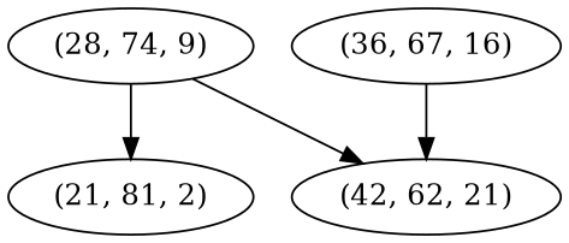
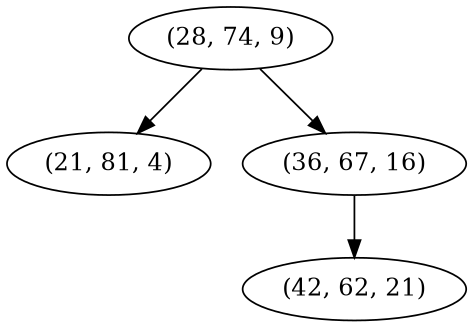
  digraph {
    "(28, 74, 9)"
-   "(21, 81, 4)" [label="(21, 81, 2)"]
+   "(21, 81, 4)"
    "(36, 67, 16)"
    "(42, 62, 21)"
    "(28, 74, 9)" -> "(21, 81, 4)"
-   "(28, 74, 9)" -> "(42, 62, 21)"
+   "(28, 74, 9)" -> "(36, 67, 16)"
    "(36, 67, 16)" -> "(42, 62, 21)"
  }
